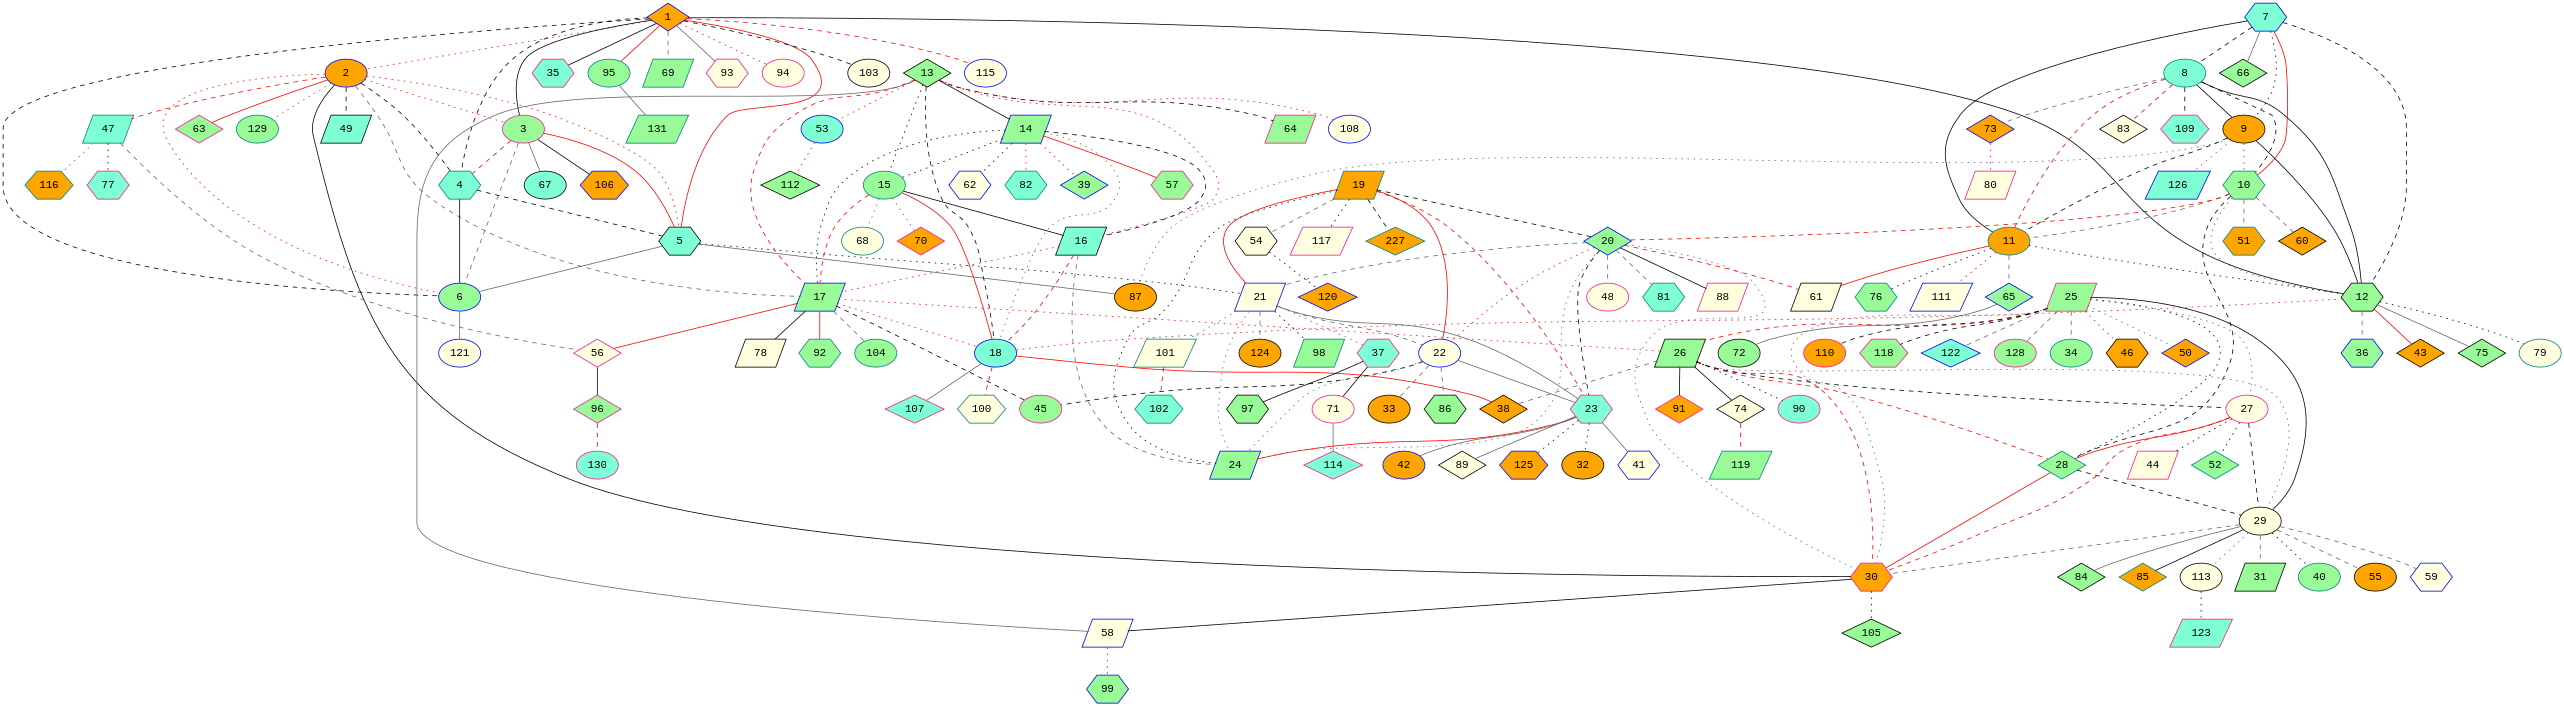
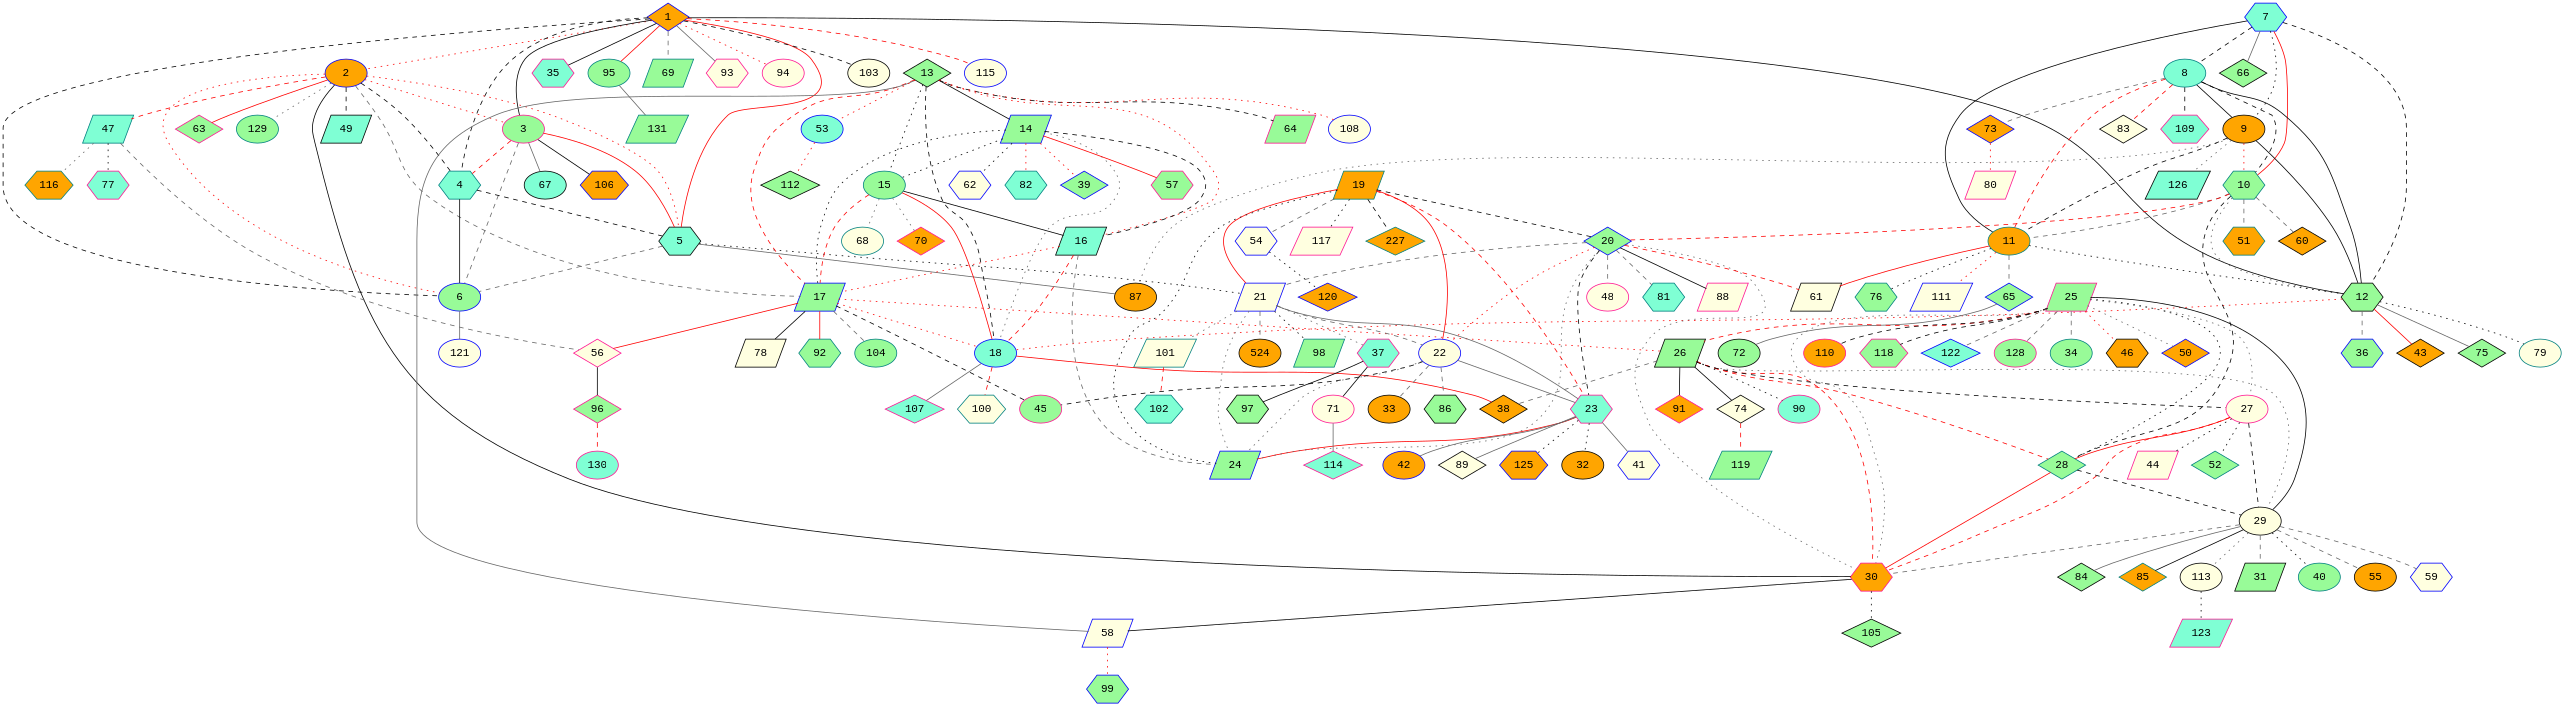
  graph {
    fontname="Liberation Mono"
    node [color=black fillcolor=palegreen fontname="Liberation Mono" shape=ellipse style=filled]
    edge [color=black fontname="Liberation Mono" style=dashed]
    1 [color=blue fillcolor=orange shape=diamond]
    2 [color=blue fillcolor=orange]
    3 [color=deeppink]
    4 [color=teal fillcolor=aquamarine shape=hexagon]
    5 [fillcolor=aquamarine shape=hexagon]
    6 [color=blue]
    12 [shape=hexagon]
    35 [color=deeppink fillcolor=aquamarine shape=hexagon]
    69 [color=teal shape=parallelogram]
    93 [color=deeppink fillcolor=lightyellow shape=hexagon]
    94 [color=deeppink fillcolor=lightyellow]
    95 [color=teal]
    103 [fillcolor=lightyellow]
    115 [color=blue fillcolor=lightyellow]
    17 [color=blue shape=parallelogram]
    30 [color=deeppink fillcolor=orange shape=hexagon]
    47 [color=teal fillcolor=aquamarine shape=parallelogram]
    49 [fillcolor=aquamarine shape=parallelogram]
    63 [color=deeppink shape=diamond]
    129 [color=teal]
    67 [fillcolor=aquamarine]
    106 [color=blue fillcolor=orange shape=hexagon]
    21 [color=blue fillcolor=lightyellow shape=parallelogram]
    87 [fillcolor=orange]
    121 [color=blue fillcolor=lightyellow]
    18 [color=blue fillcolor=aquamarine]
    36 [color=blue shape=hexagon]
    43 [fillcolor=orange shape=diamond]
    75 [shape=diamond]
    79 [color=teal fillcolor=lightyellow]
    131 [color=teal shape=parallelogram]
    26 [shape=parallelogram]
    45 [color=deeppink]
    56 [color=deeppink fillcolor=lightyellow shape=diamond]
    78 [fillcolor=lightyellow shape=parallelogram]
    92 [color=teal shape=hexagon]
    104 [color=teal]
    58 [color=blue fillcolor=lightyellow shape=parallelogram]
    105 [shape=diamond]
    77 [color=deeppink fillcolor=aquamarine shape=hexagon]
    116 [color=teal fillcolor=orange shape=hexagon]
    24 [color=blue shape=parallelogram]
    22 [color=blue fillcolor=lightyellow]
    23 [color=deeppink fillcolor=aquamarine shape=hexagon]
    37 [color=deeppink fillcolor=aquamarine shape=hexagon]
    98 [color=teal shape=parallelogram]
    101 [color=teal fillcolor=lightyellow shape=parallelogram]
-   124 [fillcolor=orange]
+   124 [fillcolor=orange label=524]
    7 [color=blue fillcolor=aquamarine shape=hexagon]
    8 [color=teal fillcolor=aquamarine]
    9 [fillcolor=orange]
    10 [color=teal shape=hexagon]
    11 [color=teal fillcolor=orange]
    66 [shape=diamond]
    73 [color=blue fillcolor=orange shape=diamond]
    83 [fillcolor=lightyellow shape=diamond]
    109 [color=deeppink fillcolor=aquamarine shape=hexagon]
-   126 [color=blue fillcolor=aquamarine shape=parallelogram]
+   126 [fillcolor=aquamarine shape=parallelogram]
    20 [color=blue shape=diamond]
    28 [color=teal shape=diamond]
    51 [color=teal fillcolor=orange shape=hexagon]
    60 [fillcolor=orange shape=diamond]
    61 [fillcolor=lightyellow shape=parallelogram]
    65 [color=blue shape=diamond]
    76 [color=teal shape=hexagon]
    111 [color=blue fillcolor=lightyellow shape=parallelogram]
    80 [color=deeppink fillcolor=lightyellow shape=parallelogram]
    48 [color=deeppink fillcolor=lightyellow]
    81 [color=teal fillcolor=aquamarine shape=hexagon]
    88 [color=deeppink fillcolor=lightyellow shape=parallelogram]
    29 [fillcolor=lightyellow]
    72
    38 [fillcolor=orange shape=diamond]
    100 [color=teal fillcolor=lightyellow shape=hexagon]
    107 [color=deeppink fillcolor=aquamarine shape=diamond]
    13 [shape=diamond]
    14 [color=blue shape=parallelogram]
    15 [color=teal]
    16 [fillcolor=aquamarine shape=parallelogram]
    53 [color=blue fillcolor=aquamarine]
    64 [color=deeppink shape=parallelogram]
    108 [color=blue fillcolor=lightyellow]
    39 [color=blue shape=diamond]
    57 [color=deeppink shape=hexagon]
    62 [color=blue fillcolor=lightyellow shape=hexagon]
    82 [color=teal fillcolor=aquamarine shape=hexagon]
    68 [color=teal fillcolor=lightyellow]
    70 [color=deeppink fillcolor=orange shape=diamond]
    112 [shape=diamond]
    99 [color=blue shape=hexagon]
    27 [color=deeppink fillcolor=lightyellow]
    74 [fillcolor=lightyellow shape=diamond]
    90 [color=deeppink fillcolor=aquamarine]
    91 [color=deeppink fillcolor=orange shape=diamond]
    96 [color=deeppink shape=diamond]
    19 [color=teal fillcolor=orange shape=parallelogram]
-   54 [fillcolor=lightyellow shape=hexagon]
+   54 [color=blue fillcolor=lightyellow shape=hexagon]
    117 [color=deeppink fillcolor=lightyellow shape=parallelogram]
    n99 [color=teal fillcolor=orange label=227 shape=diamond]
    33 [fillcolor=orange]
    86 [shape=hexagon]
    32 [fillcolor=orange]
    41 [color=blue fillcolor=lightyellow shape=hexagon]
    42 [color=blue fillcolor=orange]
    89 [fillcolor=lightyellow shape=diamond]
    125 [color=blue fillcolor=orange shape=hexagon]
    120 [color=blue fillcolor=orange shape=diamond]
    71 [color=deeppink fillcolor=lightyellow]
    97 [shape=hexagon]
    102 [color=teal fillcolor=aquamarine shape=hexagon]
    25 [color=deeppink shape=parallelogram]
    34 [color=teal]
    46 [fillcolor=orange shape=hexagon]
    50 [color=blue fillcolor=orange shape=diamond]
    110 [color=deeppink fillcolor=orange]
    118 [color=deeppink shape=hexagon]
    122 [color=blue fillcolor=aquamarine shape=diamond]
    128 [color=deeppink]
    44 [color=deeppink fillcolor=lightyellow shape=parallelogram]
    52 [color=teal shape=diamond]
    31 [shape=parallelogram]
    40 [color=teal]
    55 [fillcolor=orange]
    59 [color=blue fillcolor=lightyellow shape=hexagon]
    84 [shape=diamond]
    85 [color=teal fillcolor=orange shape=diamond]
    113 [fillcolor=lightyellow]
    119 [color=teal shape=parallelogram]
    123 [color=deeppink fillcolor=aquamarine shape=parallelogram]
    114 [color=deeppink fillcolor=aquamarine shape=diamond]
    130 [color=deeppink fillcolor=aquamarine]
    1 -- 2 [color=red style=dotted]
    1 -- 3 [style=solid]
    1 -- 4
    1 -- 5 [color=red style=solid]
    1 -- 6
    1 -- 12 [style=solid]
    1 -- 35 [style=solid]
    1 -- 69 [color=gray40]
    1 -- 93 [color=gray40 style=solid]
    1 -- 94 [color=red style=dotted]
    1 -- 95 [color=red style=solid]
    1 -- 103
    1 -- 115 [color=red]
    2 -- 3 [color=red style=dotted]
    2 -- 4
    2 -- 5 [color=red style=dotted]
    2 -- 6 [color=red style=dotted]
    2 -- 17 [color=gray40]
    2 -- 30 [style=solid]
    2 -- 47 [color=red]
    2 -- 49
    2 -- 63 [color=red style=solid]
    2 -- 129 [color=gray40 style=dotted]
    3 -- 4 [color=red]
    3 -- 5 [color=red style=solid]
    3 -- 6 [color=gray40]
    3 -- 67 [color=gray40 style=solid]
    3 -- 106 [style=solid]
    4 -- 5
    4 -- 6 [style=solid]
-   5 -- 6 [color=gray40 style=solid]
+   5 -- 6 [color=gray40]
    5 -- 21 [style=dotted]
    5 -- 87 [color=gray40 style=solid]
    6 -- 121 [color=gray40 style=solid]
    12 -- 18 [color=red style=dotted]
    12 -- 36 [color=gray40]
    12 -- 43 [color=red style=solid]
    12 -- 75 [color=gray40 style=solid]
    12 -- 79 [style=dotted]
    95 -- 131 [color=gray40 style=solid]
    17 -- 18 [color=red style=dotted]
    17 -- 26 [color=red style=dotted]
    17 -- 45
    17 -- 56 [color=red style=solid]
    17 -- 78 [style=solid]
    17 -- 92 [color=red style=solid]
    17 -- 104 [color=gray40]
    30 -- 58 [style=solid]
    30 -- 105 [style=dotted]
    47 -- 56 [color=gray40]
    47 -- 77 [style=dotted]
    47 -- 116 [color=gray40 style=dotted]
    21 -- 24 [color=gray40 style=dotted]
    21 -- 22 [color=gray40]
    21 -- 23 [color=gray40 style=solid]
    21 -- 37 [color=gray40 style=dotted]
    21 -- 98 [style=dotted]
    21 -- 101 [color=gray40 style=dotted]
    21 -- 124 [color=gray40]
    18 -- 38 [color=red style=solid]
    18 -- 100 [color=red]
    18 -- 107 [color=gray40 style=solid]
    26 -- 30 [color=red]
    26 -- 28 [color=red]
    26 -- 29 [color=gray40 style=dotted]
    26 -- 38 [color=gray40]
    26 -- 27
    26 -- 74 [style=solid]
    26 -- 90 [style=dotted]
    26 -- 91 [style=solid]
    56 -- 96 [style=solid]
    58 -- 99 [color=red style=dotted]
    22 -- 45
    22 -- 24 [color=gray40 style=dotted]
    22 -- 23 [color=gray40 style=solid]
    22 -- 33 [color=gray40]
    22 -- 86 [color=gray40]
    23 -- 24 [color=red style=solid]
    23 -- 32 [style=dotted]
    23 -- 41 [color=gray40 style=solid]
    23 -- 42 [color=gray40 style=solid]
    23 -- 89 [color=gray40 style=solid]
    23 -- 125 [style=dotted]
    37 -- 71 [style=solid]
    37 -- 97 [style=solid]
    101 -- 102 [color=red]
    7 -- 12
    7 -- 8
    7 -- 9 [style=dotted]
    7 -- 10 [color=red style=solid]
    7 -- 11 [style=solid]
    7 -- 66 [color=gray40 style=solid]
    8 -- 12 [style=solid]
    8 -- 9 [style=solid]
    8 -- 10
    8 -- 11 [color=red]
    8 -- 73 [color=gray40]
    8 -- 83 [color=red]
    8 -- 109
    9 -- 12 [style=solid]
    9 -- 87 [color=gray40 style=dotted]
    9 -- 10 [color=red style=dotted]
    9 -- 11
    9 -- 126 [color=gray40 style=dotted]
    10 -- 12 [color=gray40 style=dotted]
    10 -- 11 [color=gray40]
    10 -- 20 [color=red]
    10 -- 28
    10 -- 51 [color=gray40]
    10 -- 60 [color=gray40]
    11 -- 12 [style=dotted]
    11 -- 61 [color=red style=solid]
    11 -- 65 [color=gray40]
    11 -- 76 [style=dotted]
    11 -- 111 [color=red style=dotted]
    73 -- 80 [color=red style=dotted]
    20 -- 30 [color=gray40 style=dotted]
    20 -- 21 [color=gray40]
    20 -- 24 [color=gray40 style=dotted]
    20 -- 22 [color=red style=dotted]
    20 -- 23
    20 -- 61 [color=red]
    20 -- 48 [color=gray40]
    20 -- 81 [color=gray40]
    20 -- 88 [style=solid]
    28 -- 30 [color=red style=solid]
    28 -- 29
    65 -- 72 [color=gray40 style=solid]
    29 -- 30 [color=gray40]
    29 -- 31 [color=gray40]
    29 -- 40 [style=dotted]
    29 -- 55 [color=gray40]
    29 -- 59 [color=gray40]
    29 -- 84 [color=gray40 style=solid]
    29 -- 85 [style=solid]
    29 -- 113 [color=gray40 style=dotted]
    13 -- 17 [color=red]
    13 -- 18
    13 -- 58 [color=gray40 style=solid]
    13 -- 14 [style=solid]
    13 -- 15 [style=dotted]
    13 -- 16 [color=red style=dotted]
    13 -- 53 [color=red style=dotted]
    13 -- 64
    13 -- 108 [color=red style=dotted]
    14 -- 17 [style=dotted]
    14 -- 18 [color=gray40 style=dotted]
    14 -- 15 [style=dotted]
    14 -- 16
    14 -- 39 [color=red style=dotted]
    14 -- 57 [color=red style=solid]
    14 -- 62 [style=dotted]
    14 -- 82 [color=red style=dotted]
    15 -- 17 [color=red]
    15 -- 18 [color=red style=solid]
    15 -- 16 [style=solid]
    15 -- 68 [color=gray40 style=dotted]
    15 -- 70 [color=gray40 style=dotted]
    16 -- 17 [color=red style=dotted]
    16 -- 18 [color=red]
    16 -- 24 [color=gray40]
    53 -- 112 [color=red style=dotted]
    27 -- 30 [color=red]
    27 -- 28 [color=red style=solid]
    27 -- 29
    27 -- 44 [style=dotted]
    27 -- 52 [style=dotted]
    74 -- 119 [color=red]
    96 -- 130 [color=red]
    19 -- 21 [color=red style=solid]
    19 -- 24 [style=dotted]
    19 -- 22 [color=red style=solid]
    19 -- 23 [color=red]
    19 -- 20
    19 -- 54 [color=gray40]
    19 -- 117 [style=dotted]
    19 -- n99
    54 -- 120 [style=dotted]
    71 -- 114 [color=gray40 style=solid]
    25 -- 30 [color=gray40 style=dotted]
    25 -- 26 [color=red]
    25 -- 28 [style=dotted]
    25 -- 29 [style=solid]
    25 -- 27 [color=gray40 style=dotted]
    25 -- 34 [color=gray40]
    25 -- 46 [color=red style=dotted]
    25 -- 50 [color=gray40 style=dotted]
    25 -- 110
    25 -- 118
    25 -- 122 [color=gray40]
    25 -- 128 [color=gray40]
    113 -- 123 [style=dotted]
  }
